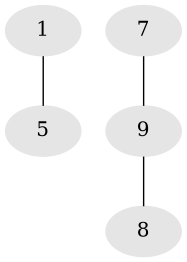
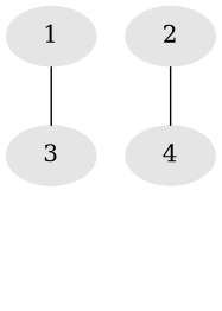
  graph {
    node [color=gray90 style=filled]
    1 [super="+12+19"]
-   5 [super="+6+16"]
-   2 [super="+3+7" label=7]
-   4 [super="+9" label=9]
-   8 [super="+11+13"]
+   5 [super="+6+16" label=3]
+   2 [super="+3+7"]
+   4 [super="+9"]
    1 -- 5
    2 -- 4
-   4 -- 8
  }
